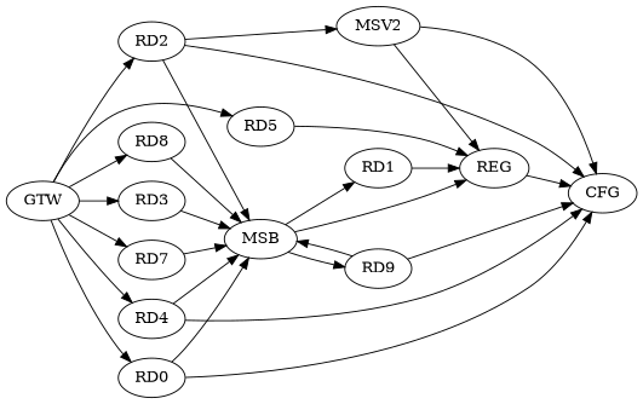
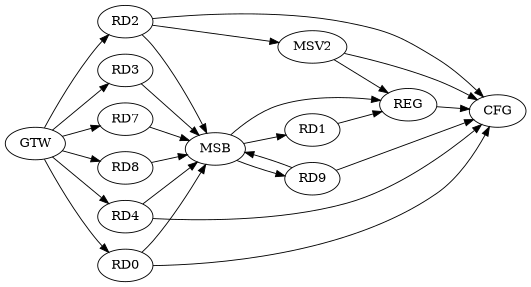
  strict digraph {
    rankdir=LR
    n1 [label=RD1]
    n2 [label=REG]
    n3 [label=CFG]
    n4 [label=RD2]
    n5 [label=MSB]
    n6 [label=MSV2]
    n7 [label=RD9]
    n8 [label=RD3]
    n9 [label=RD4]
-   n10 [label=RD5]
    n11 [label=RD0]
    n12 [label=RD7]
    n13 [label=RD8]
    n14 [label=GTW]
    n1 -> n2
    n2 -> n3
    n4 -> n3
    n4 -> n5
    n4 -> n6
    n5 -> n1
    n5 -> n2
    n5 -> n7
    n6 -> n2
    n6 -> n3
    n7 -> n3
    n7 -> n5
    n8 -> n5
    n9 -> n3
    n9 -> n5
-   n10 -> n2
    n11 -> n3
    n11 -> n5
    n12 -> n5
    n13 -> n5
    n14 -> n4
    n14 -> n8
    n14 -> n9
-   n14 -> n10
    n14 -> n11
    n14 -> n12
    n14 -> n13
  }
